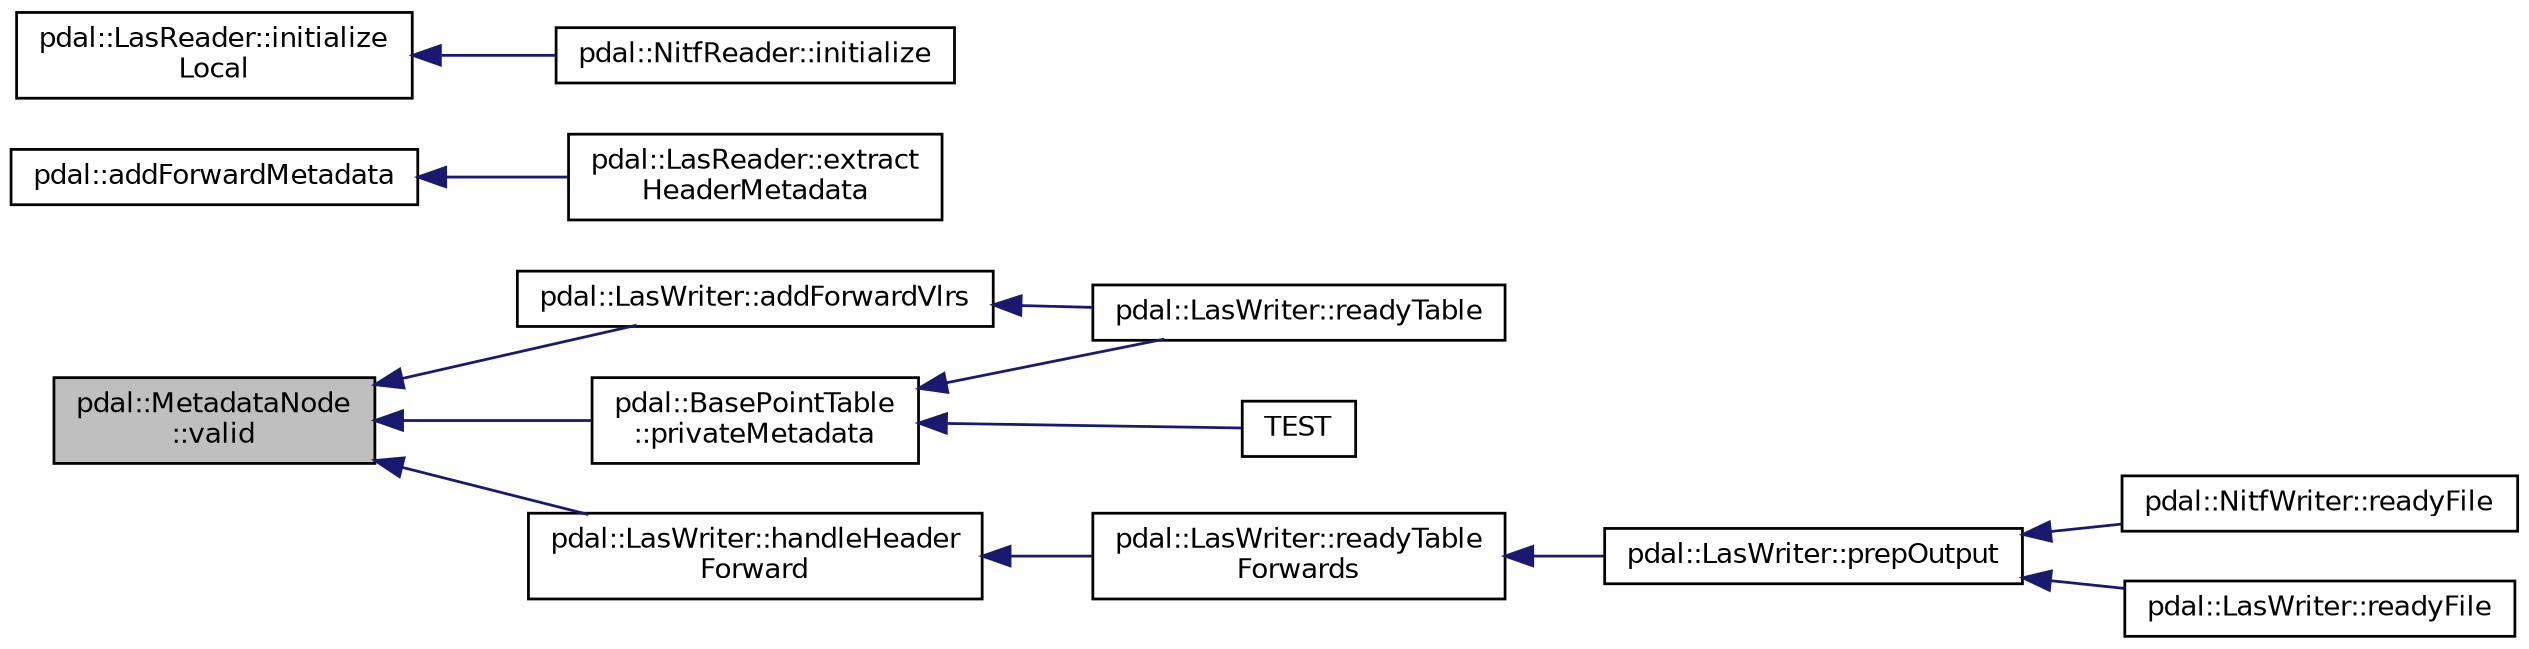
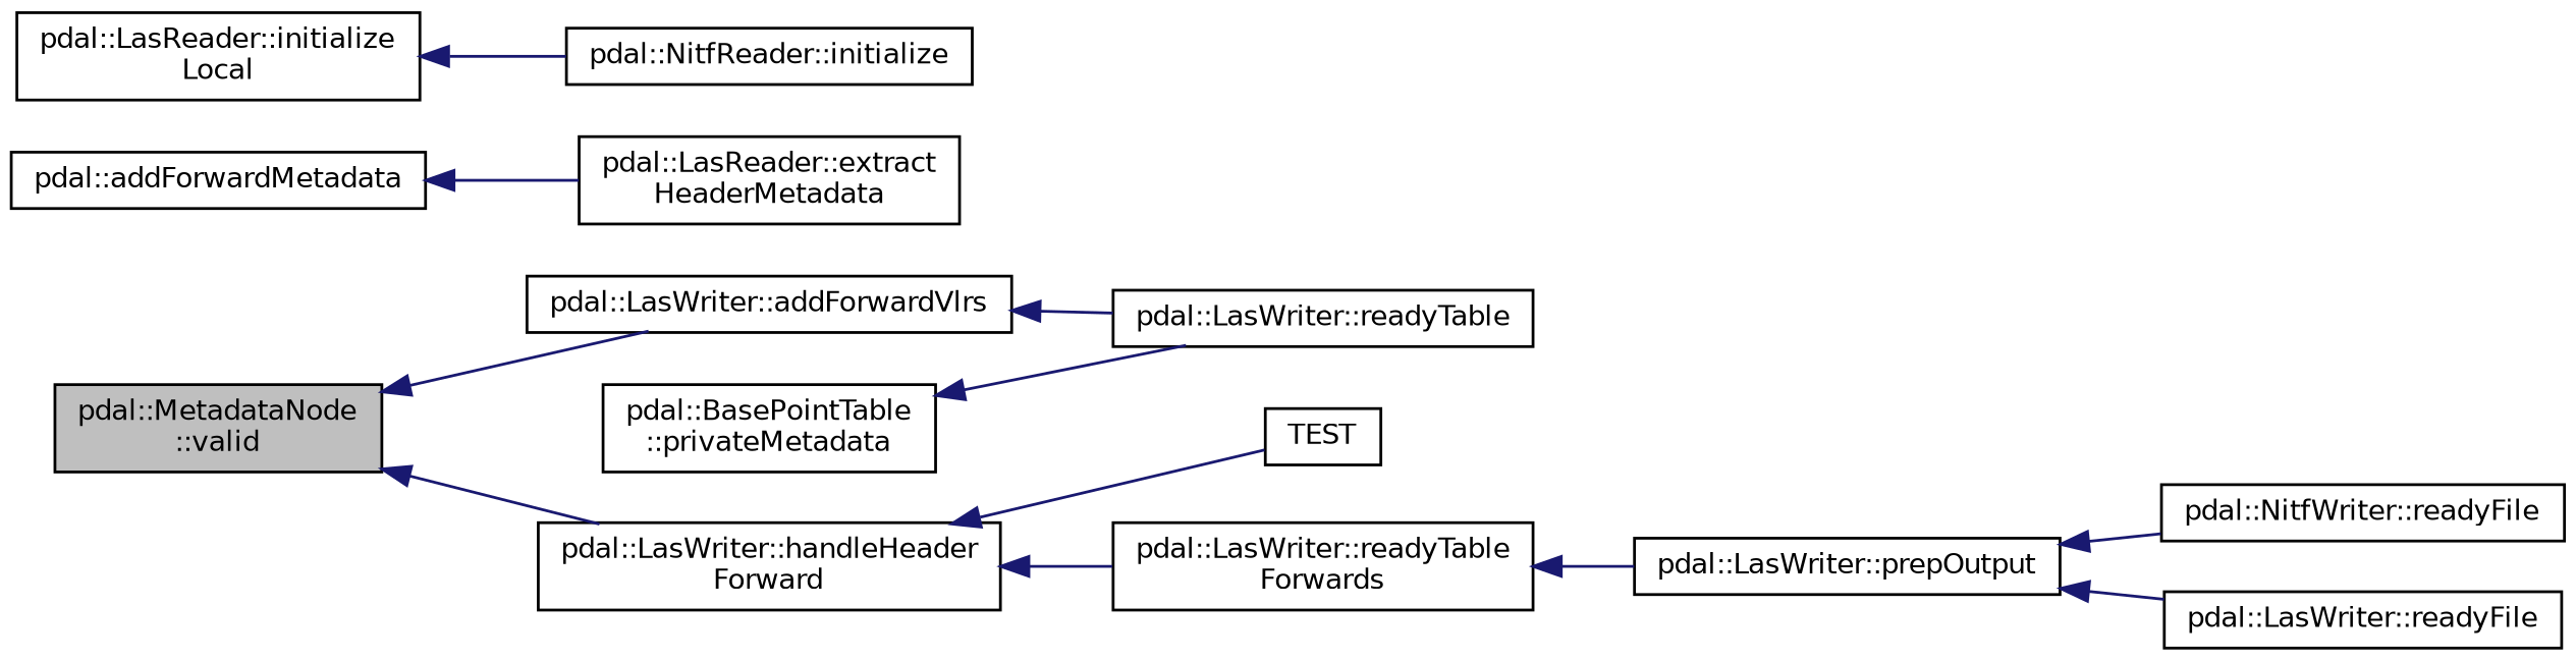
  digraph {
    rankdir=LR
    node [color=black fillcolor=white fontname=Helvetica fontsize=10 shape=record style=filled]
    edge [color=midnightblue dir=back fontname=Helvetica fontsize=10 labelfontname=Helvetica labelfontsize=10 style=solid]
    n1 [fillcolor=grey75 fontcolor=black height=0.2 label="pdal::MetadataNode\l::valid" width=0.4]
    n2 [height=0.2 label="pdal::LasWriter::addForwardVlrs" width=0.4]
    n3 [height=0.2 label="pdal::LasWriter::handleHeader\lForward" width=0.4]
    n4 [height=0.2 label="pdal::BasePointTable\l::privateMetadata" width=0.4]
    n5 [height=0.2 label="pdal::addForwardMetadata" width=0.4]
    n6 [height=0.2 label="pdal::LasReader::extract\lHeaderMetadata" width=0.4]
    n7 [height=0.2 label="pdal::LasWriter::readyTable" width=0.4]
    n8 [height=0.2 label="pdal::LasWriter::readyTable\lForwards" width=0.4]
    n9 [height=0.2 label=TEST width=0.4]
    n10 [height=0.2 label="pdal::LasWriter::prepOutput" width=0.4]
    n11 [height=0.2 label="pdal::NitfWriter::readyFile" width=0.4]
    n12 [height=0.2 label="pdal::LasWriter::readyFile" width=0.4]
    n13 [height=0.2 label="pdal::LasReader::initialize\lLocal" width=0.4]
    n14 [height=0.2 label="pdal::NitfReader::initialize" width=0.4]
    n1 -> n2
    n1 -> n3
-   n1 -> n4
    n2 -> n7
    n3 -> n8
    n4 -> n7
-   n4 -> n9
+   n3 -> n9
    n5 -> n6
    n8 -> n10
    n10 -> n11
    n10 -> n12
    n13 -> n14
  }
